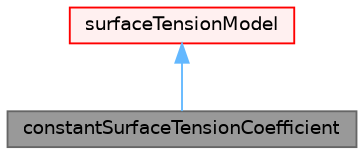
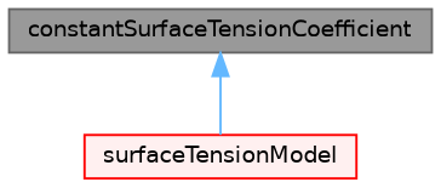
  digraph {
    node [fontname=Helvetica fontsize=10 shape=box style=filled]
    n1 [color=gray40 fillcolor=grey60 fontcolor=black height=0.2 label=constantSurfaceTensionCoefficient width=0.4]
    n2 [color=red fillcolor="#FFF0F0" height=0.2 label=surfaceTensionModel width=0.4]
-   n2 -> n1 [color=steelblue1 dir=back fontname=Helvetica fontsize=10 labelfontname=Helvetica labelfontsize=10 style=solid]
+   n1 -> n2 [color=steelblue1 dir=back fontname=Helvetica fontsize=10 labelfontname=Helvetica labelfontsize=10 style=solid]
  }
